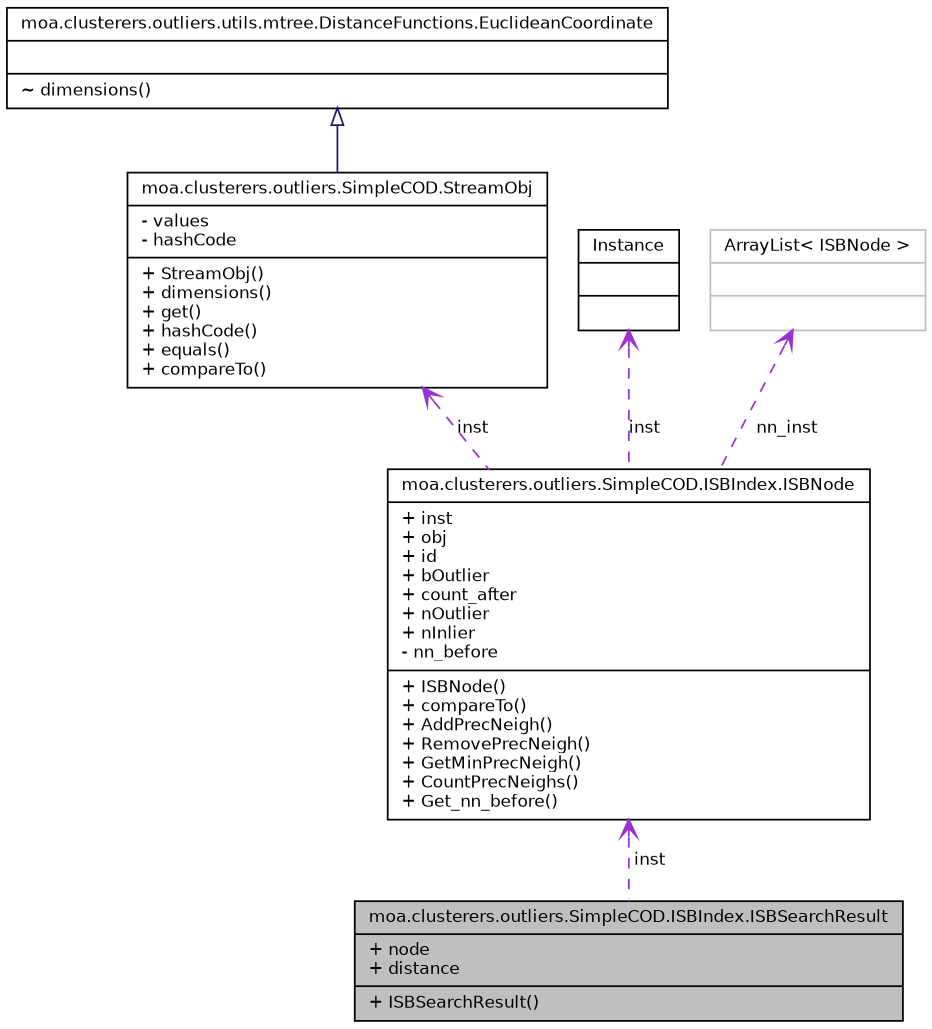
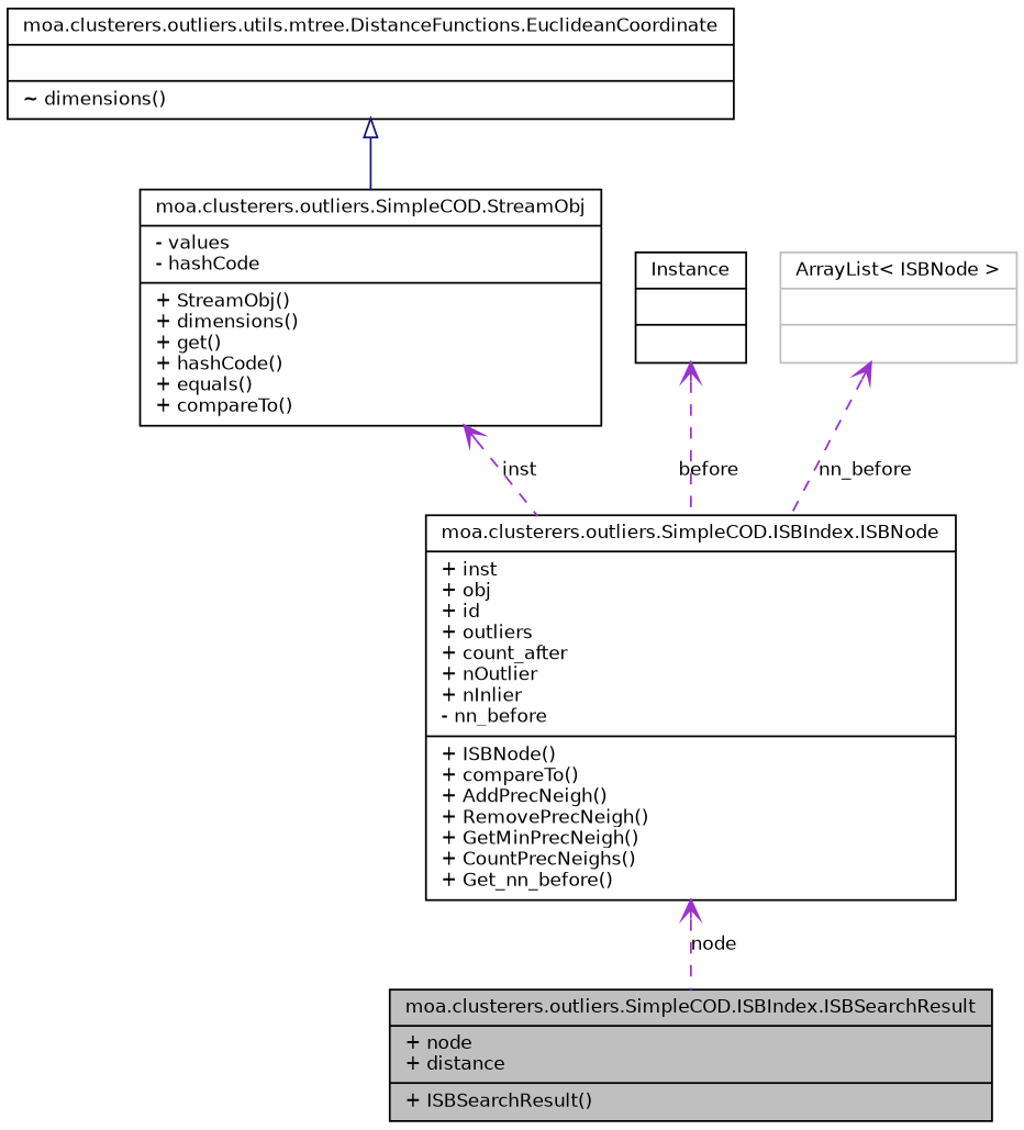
  digraph {
    node [color=black fillcolor=white fontname=Helvetica fontsize=10 shape=record style=filled]
    edge [arrowtail=open color=darkorchid3 dir=back fontname=Helvetica fontsize=10 labelfontname=Helvetica labelfontsize=10 style=dashed]
    n1 [fillcolor=grey75 fontcolor=black height=0.2 label="{moa.clusterers.outliers.SimpleCOD.ISBIndex.ISBSearchResult\n|+ node\l+ distance\l|+ ISBSearchResult()\l}" width=0.4]
-   n2 [height=0.2 label="{moa.clusterers.outliers.SimpleCOD.ISBIndex.ISBNode\n|+ inst\l+ obj\l+ id\l+ bOutlier\l+ count_after\l+ nOutlier\l+ nInlier\l- nn_before\l|+ ISBNode()\l+ compareTo()\l+ AddPrecNeigh()\l+ RemovePrecNeigh()\l+ GetMinPrecNeigh()\l+ CountPrecNeighs()\l+ Get_nn_before()\l}" width=0.4]
+   n2 [height=0.2 label="{moa.clusterers.outliers.SimpleCOD.ISBIndex.ISBNode\n|+ inst\l+ obj\l+ id\l+ outliers\l+ count_after\l+ nOutlier\l+ nInlier\l- nn_before\l|+ ISBNode()\l+ compareTo()\l+ AddPrecNeigh()\l+ RemovePrecNeigh()\l+ GetMinPrecNeigh()\l+ CountPrecNeighs()\l+ Get_nn_before()\l}" width=0.4]
    n3 [height=0.2 label="{moa.clusterers.outliers.SimpleCOD.StreamObj\n|- values\l- hashCode\l|+ StreamObj()\l+ dimensions()\l+ get()\l+ hashCode()\l+ equals()\l+ compareTo()\l}" width=0.4]
    n4 [height=0.2 label="{moa.clusterers.outliers.utils.mtree.DistanceFunctions.EuclideanCoordinate\n||~ dimensions()\l}" width=0.4]
    n5 [height=0.2 label="{Instance\n||}" width=0.4]
    n6 [color=grey75 height=0.2 label="{ArrayList\< ISBNode \>\n||}" width=0.4]
-   n2 -> n1 [label=inst]
+   n2 -> n1 [label="node"]
    n3 -> n2 [label=inst]
    n4 -> n3 [arrowtail=empty color=midnightblue style=solid]
-   n5 -> n2 [label=inst]
-   n6 -> n2 [label=nn_inst]
+   n5 -> n2 [label=before]
+   n6 -> n2 [label=nn_before]
  }
